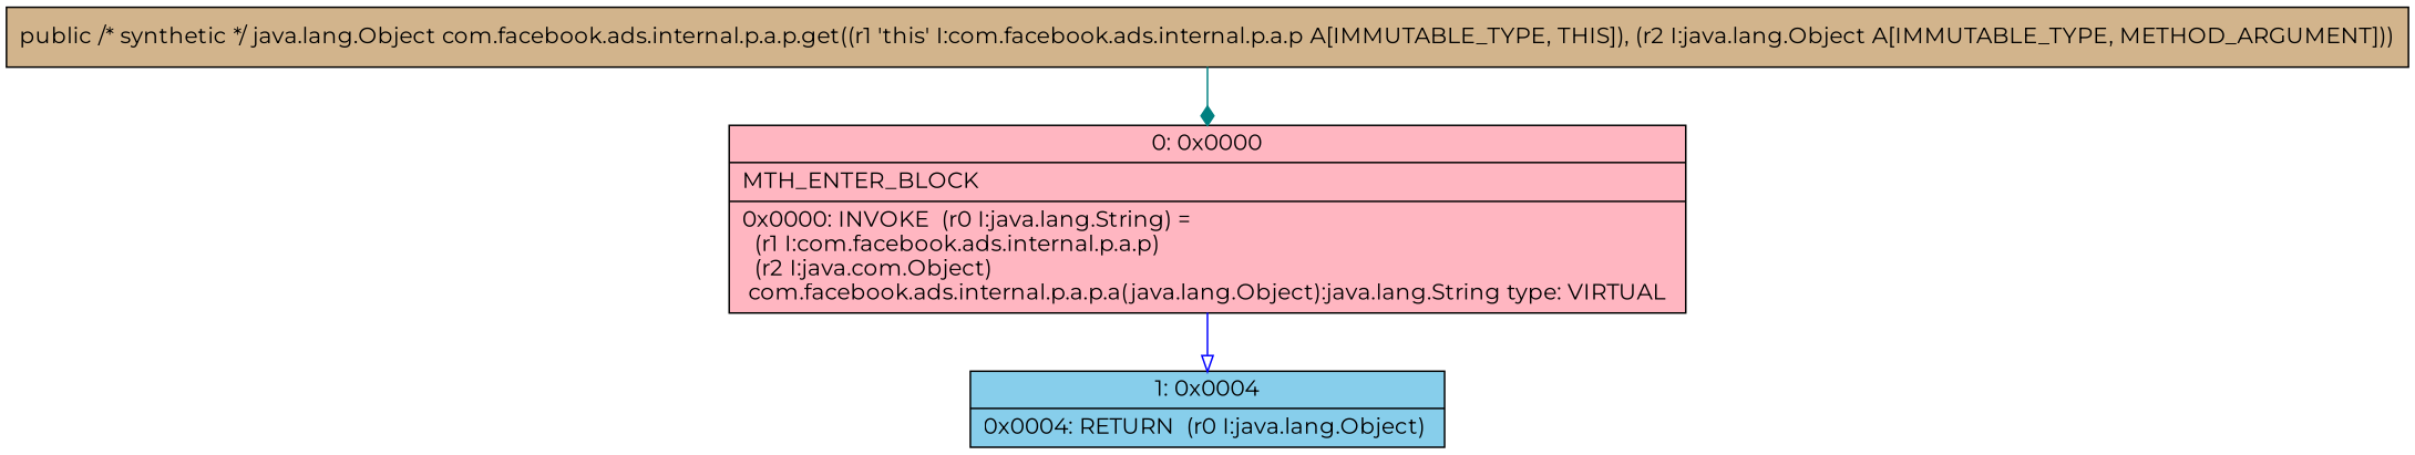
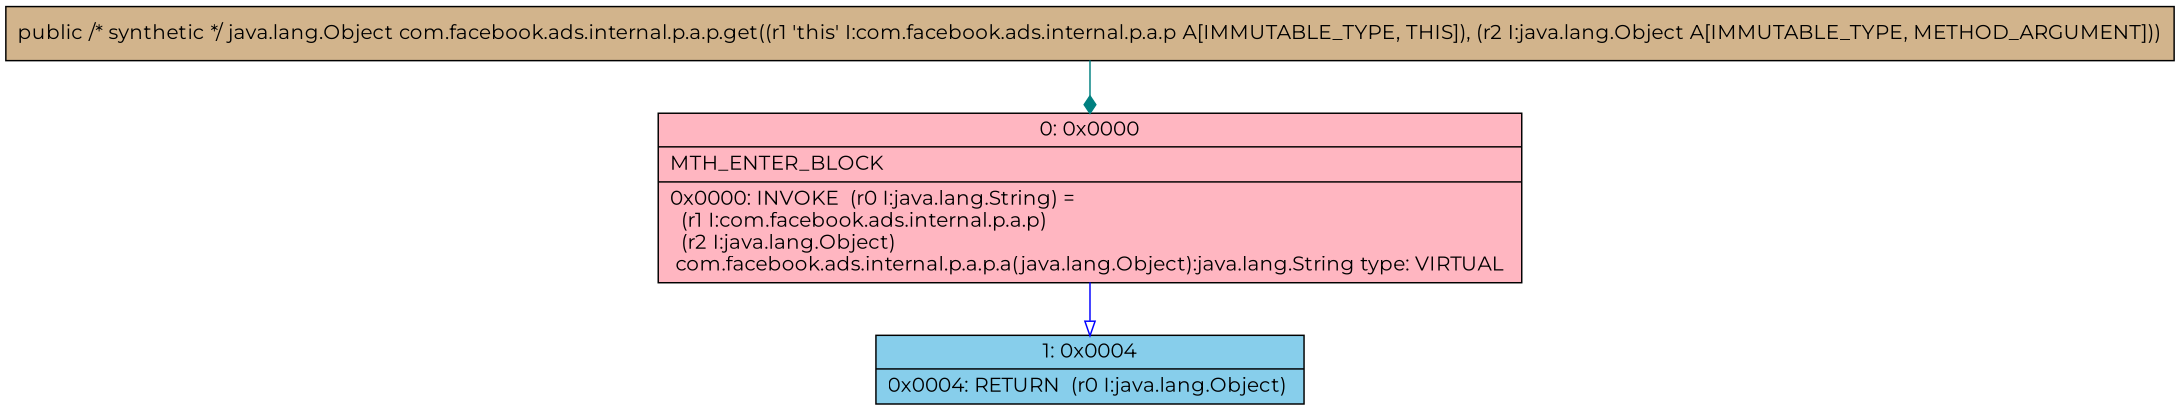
  digraph {
    fontname=Montserrat
    node [shape=record style=filled fontname=Montserrat]
    edge [fontname=Montserrat]
-   n1 [label="{0\:\ 0x0000|MTH_ENTER_BLOCK\l|0x0000: INVOKE  (r0 I:java.lang.String) = \l  (r1 I:com.facebook.ads.internal.p.a.p)\l  (r2 I:java.com.Object)\l com.facebook.ads.internal.p.a.p.a(java.lang.Object):java.lang.String type: VIRTUAL \l}" fillcolor=lightpink]
+   n1 [label="{0\:\ 0x0000|MTH_ENTER_BLOCK\l|0x0000: INVOKE  (r0 I:java.lang.String) = \l  (r1 I:com.facebook.ads.internal.p.a.p)\l  (r2 I:java.lang.Object)\l com.facebook.ads.internal.p.a.p.a(java.lang.Object):java.lang.String type: VIRTUAL \l}" fillcolor=lightpink]
    n2 [label="{1\:\ 0x0004|0x0004: RETURN  (r0 I:java.lang.Object) \l}" fillcolor=skyblue]
    n3 [label="{public \/* synthetic *\/ java.lang.Object com.facebook.ads.internal.p.a.p.get((r1 'this' I:com.facebook.ads.internal.p.a.p A[IMMUTABLE_TYPE, THIS]), (r2 I:java.lang.Object A[IMMUTABLE_TYPE, METHOD_ARGUMENT])) }" fillcolor=tan]
    n1 -> n2 [color=blue arrowhead=onormal]
    n3 -> n1 [color=teal arrowhead=diamond]
  }
